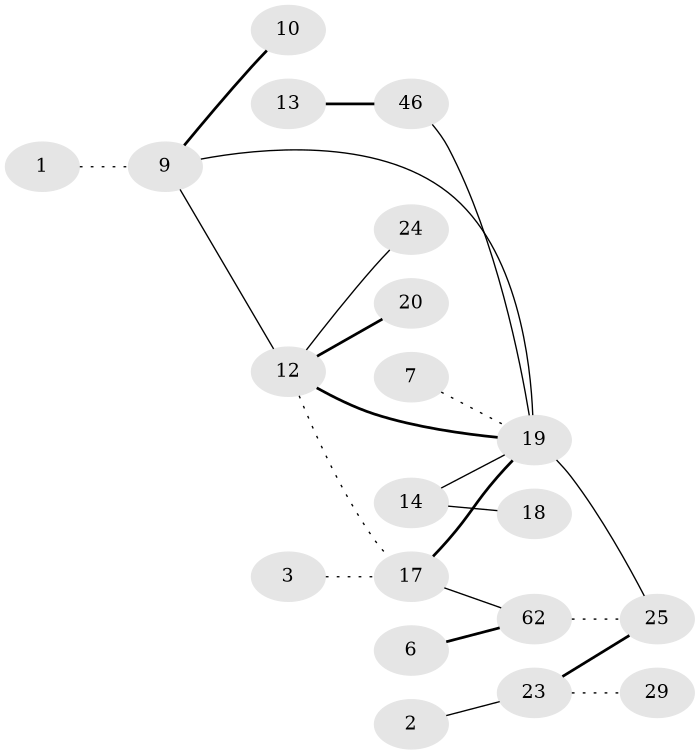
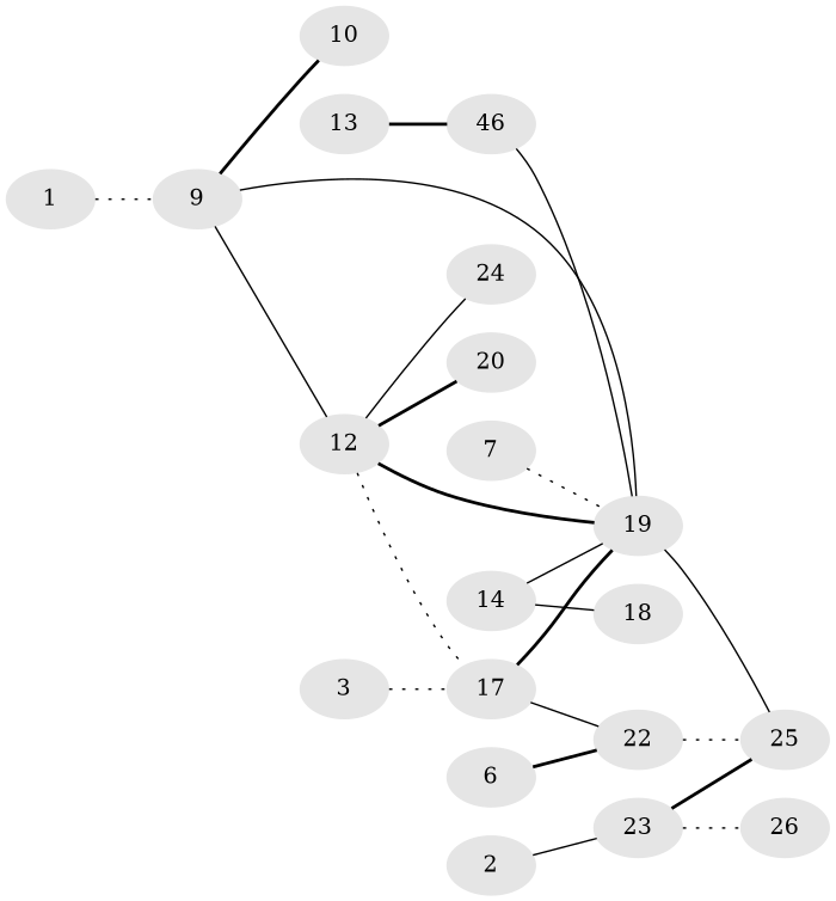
  graph {
    rankdir=LR
    node [color=gray90 style=filled]
    edge [style=solid weight=1.0]
    1
    9
    19
    10
    12
    2
    23
    25
-   26 [label=29]
+   26
    3
    17
-   22 [label=62]
+   22
    n13 [label=7]
    6
    20
    24
    n17 [label=46]
    13
    14
    18
    1 -- 9 [style=dotted]
    9 -- 19
    9 -- 10 [style=bold]
    9 -- 12
    19 -- 25
    12 -- 19 [style=bold weight=2.0]
    12 -- 17 [style=dotted]
    12 -- 20 [style=bold]
    12 -- 24
    2 -- 23
    23 -- 25 [style=bold weight=2.0]
    23 -- 26 [style=dotted]
    3 -- 17 [style=dotted]
    17 -- 19 [style=bold]
    17 -- 22
    22 -- 25 [style=dotted weight=2.0]
    n13 -- 19 [style=dotted]
    6 -- 22 [style=bold]
    n17 -- 19
    13 -- n17 [style=bold]
    14 -- 19
    14 -- 18
  }
